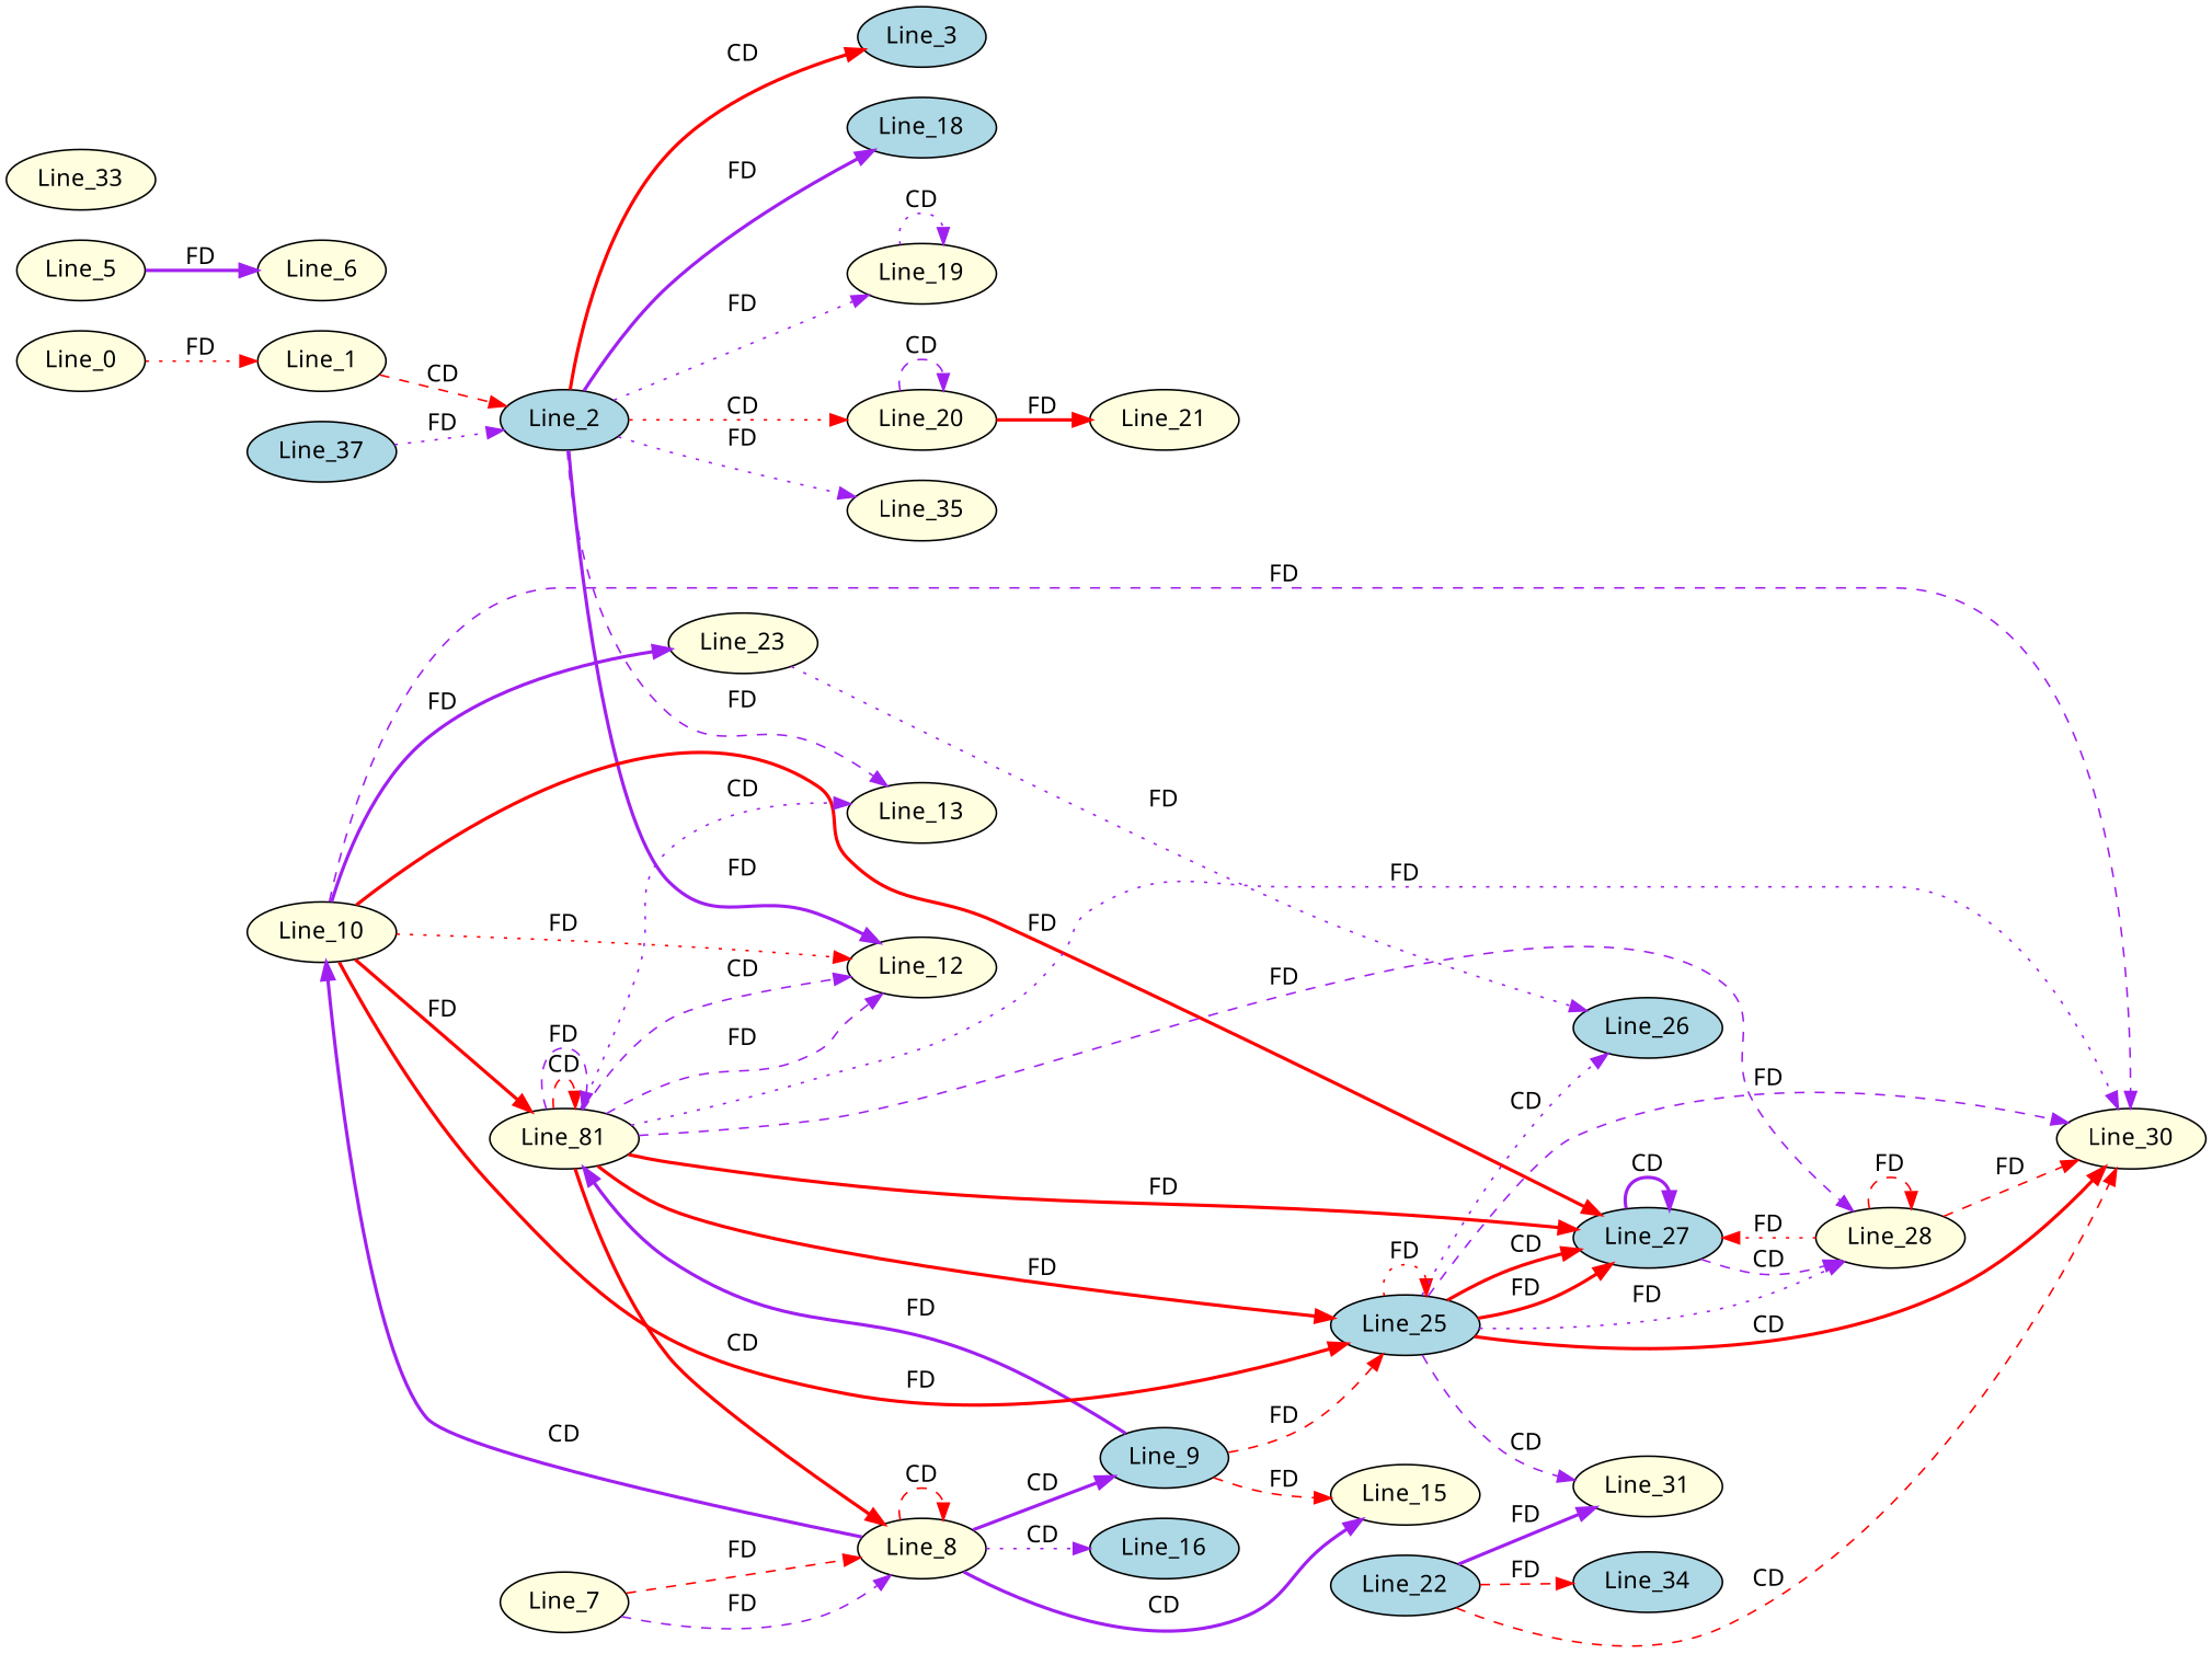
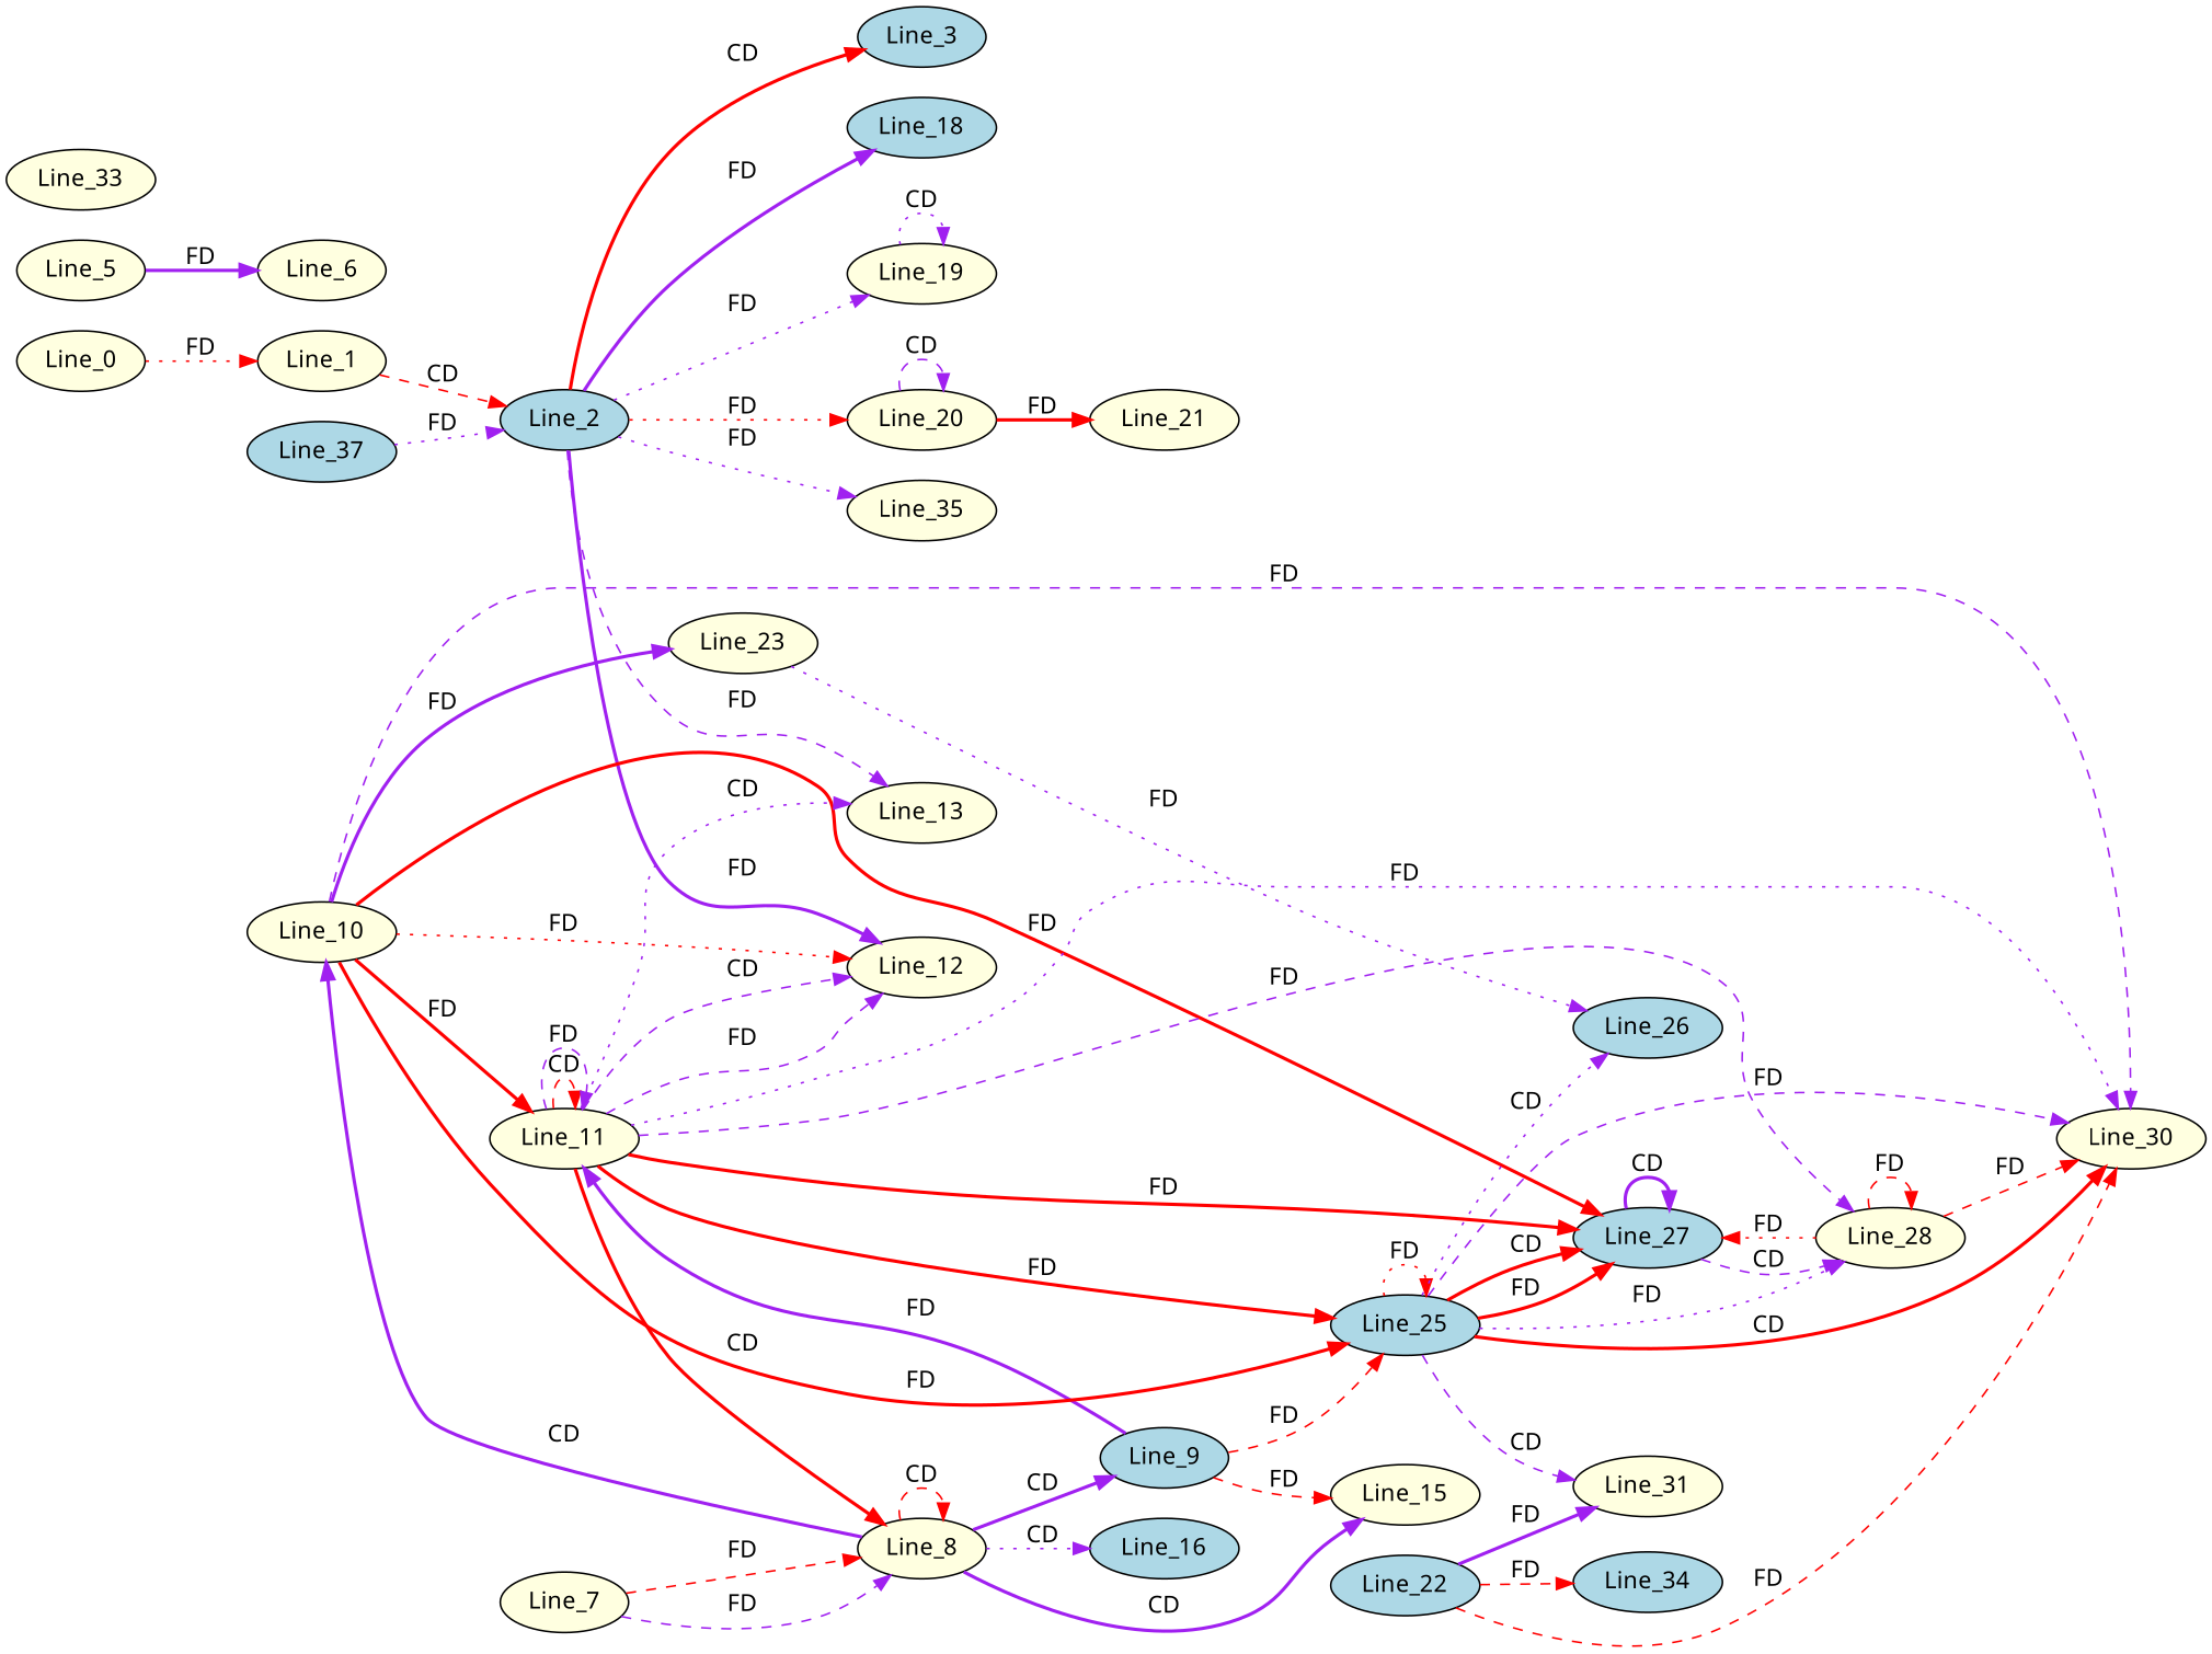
  digraph {
    fontname="Noto Sans"
    rankdir=LR
    node [fillcolor=lightyellow fontname="Noto Sans" style=filled]
    edge [color=purple fontname="Noto Sans" style=dashed]
    Line_0
    Line_1
    Line_2 [fillcolor=lightblue]
    Line_3 [fillcolor=lightblue]
    Line_12
    Line_13
    Line_18 [fillcolor=lightblue]
    Line_19
    Line_20
    Line_35
    Line_21
    Line_37 [fillcolor=lightblue]
    Line_5
    Line_6
    Line_7
    Line_8
    Line_9 [fillcolor=lightblue]
    Line_10
    Line_15
    Line_16 [fillcolor=lightblue]
-   Line_11 [label=Line_81]
+   Line_11
    Line_25 [fillcolor=lightblue]
    Line_27 [fillcolor=lightblue]
    Line_30
    Line_23
    Line_28
    Line_26 [fillcolor=lightblue]
    Line_31
    Line_22 [fillcolor=lightblue]
    Line_34 [fillcolor=lightblue]
    Line_33
    Line_0 -> Line_1 [color=red label=FD style=dotted]
    Line_1 -> Line_2 [color=red label=CD]
    Line_2 -> Line_3 [color=red label=CD style=bold]
    Line_2 -> Line_12 [label=FD style=bold]
    Line_2 -> Line_13 [label=FD]
    Line_2 -> Line_18 [label=FD style=bold]
    Line_2 -> Line_19 [label=FD style=dotted]
-   Line_2 -> Line_20 [color=red label=CD style=dotted]
+   Line_2 -> Line_20 [color=red label=FD style=dotted]
    Line_2 -> Line_35 [label=FD style=dotted]
    Line_19 -> Line_19 [label=CD style=dotted]
    Line_20 -> Line_20 [label=CD]
    Line_20 -> Line_21 [color=red label=FD style=bold]
    Line_37 -> Line_2 [label=FD style=dotted]
    Line_5 -> Line_6 [label=FD style=bold]
    Line_7 -> Line_8 [color=red label=FD]
    Line_7 -> Line_8 [label=FD]
    Line_8 -> Line_8 [color=red label=CD]
    Line_8 -> Line_9 [label=CD style=bold]
    Line_8 -> Line_10 [label=CD style=bold]
    Line_8 -> Line_15 [label=CD style=bold]
    Line_8 -> Line_16 [label=CD style=dotted]
    Line_9 -> Line_15 [color=red label=FD]
    Line_9 -> Line_11 [label=FD style=bold]
    Line_9 -> Line_25 [color=red label=FD]
    Line_10 -> Line_12 [color=red label=FD style=dotted]
    Line_10 -> Line_11 [color=red label=FD style=bold]
    Line_10 -> Line_25 [color=red label=FD style=bold]
    Line_10 -> Line_27 [color=red label=FD style=bold]
    Line_10 -> Line_30 [label=FD]
    Line_10 -> Line_23 [label=FD style=bold]
    Line_11 -> Line_12 [label=CD]
    Line_11 -> Line_12 [label=FD]
    Line_11 -> Line_13 [label=CD style=dotted]
    Line_11 -> Line_8 [color=red label=CD style=bold]
    Line_11 -> Line_11 [color=red label=CD]
    Line_11 -> Line_11 [label=FD]
    Line_11 -> Line_25 [color=red label=FD style=bold]
    Line_11 -> Line_27 [color=red label=FD style=bold]
    Line_11 -> Line_30 [label=FD style=dotted]
    Line_11 -> Line_28 [label=FD]
    Line_25 -> Line_25 [color=red label=FD style=dotted]
    Line_25 -> Line_27 [color=red label=CD style=bold]
    Line_25 -> Line_27 [color=red label=FD style=bold]
    Line_25 -> Line_30 [color=red label=CD style=bold]
    Line_25 -> Line_30 [label=FD]
    Line_25 -> Line_28 [label=FD style=dotted]
    Line_25 -> Line_26 [label=CD style=dotted]
    Line_25 -> Line_31 [label=CD]
    Line_27 -> Line_27 [label=CD style=bold]
    Line_27 -> Line_28 [label=CD]
    Line_23 -> Line_26 [label=FD style=dotted]
    Line_28 -> Line_27 [color=red label=FD style=dotted]
    Line_28 -> Line_30 [color=red label=FD]
    Line_28 -> Line_28 [color=red label=FD]
-   Line_22 -> Line_30 [color=red label=CD]
+   Line_22 -> Line_30 [color=red label=FD]
    Line_22 -> Line_31 [label=FD style=bold]
    Line_22 -> Line_34 [color=red label=FD]
  }
